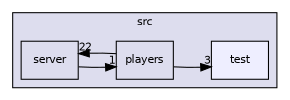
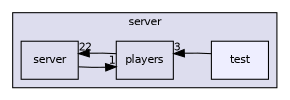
  digraph {
    compound=true
    rankdir=LR
    node [fontname=Helvetica fontsize=10 shape=box]
    edge [labeldistance=1.5 labelfontname=Helvetica labelfontsize=10]
    n1 [label=server]
    n2 [label=players]
    n3 [fillcolor="#eeeeff" label=test pencolor=black style=filled]
    subgraph cluster_1 {
      bgcolor="#ddddee"
      fontname=Helvetica
      fontsize=10
-     label=src
+     label=server
      pencolor=black
      n1
      n2
      n3
    }
    n1 -> n2 [headlabel=1]
    n2 -> n1 [headlabel=22]
-   n2 -> n3 [headlabel=3]
+   n3 -> n2 [headlabel=3]
  }
